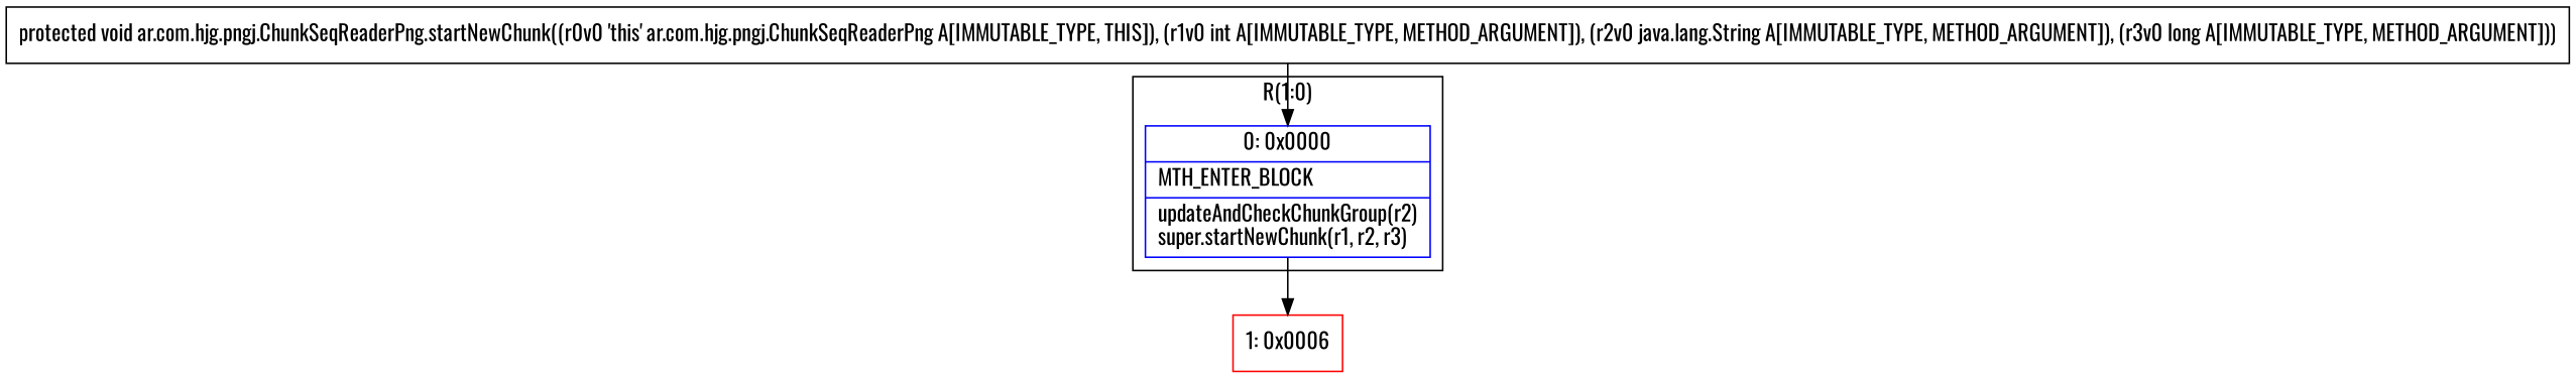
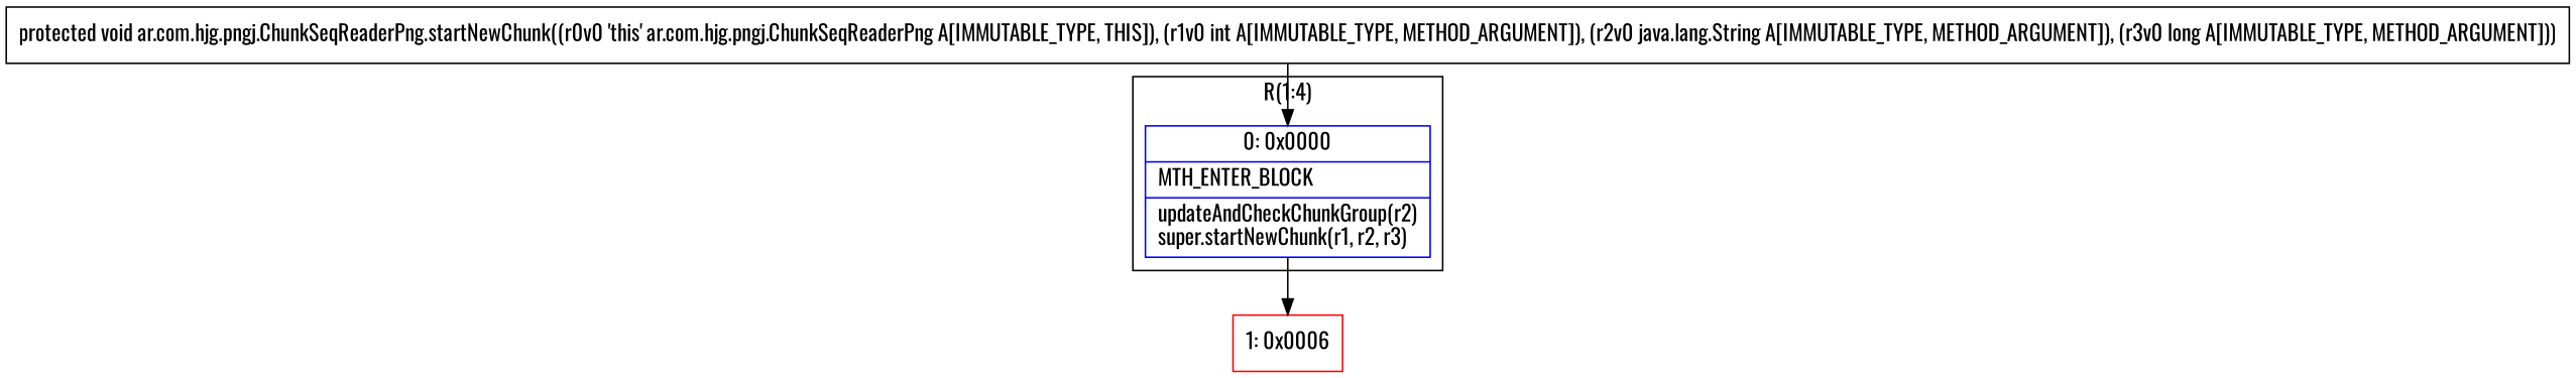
  digraph {
    fontname=Oswald
    node [shape=record fontname=Oswald]
    edge [fontname=Oswald]
    n1 [color=blue label="{0\:\ 0x0000|MTH_ENTER_BLOCK\l|updateAndCheckChunkGroup(r2)\lsuper.startNewChunk(r1, r2, r3)\l}"]
    n2 [color=red label="{1\:\ 0x0006}"]
    n3 [label="{protected void ar.com.hjg.pngj.ChunkSeqReaderPng.startNewChunk((r0v0 'this' ar.com.hjg.pngj.ChunkSeqReaderPng A[IMMUTABLE_TYPE, THIS]), (r1v0 int A[IMMUTABLE_TYPE, METHOD_ARGUMENT]), (r2v0 java.lang.String A[IMMUTABLE_TYPE, METHOD_ARGUMENT]), (r3v0 long A[IMMUTABLE_TYPE, METHOD_ARGUMENT])) }"]
    subgraph cluster_1 {
-     label="R(1:0)"
+     label="R(1:4)"
      n1
    }
    n1 -> n2
    n3 -> n1
  }
